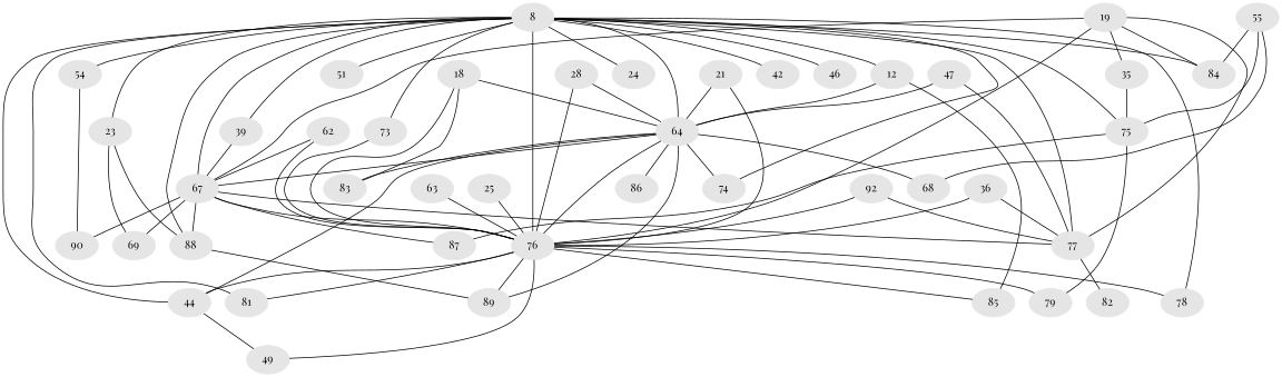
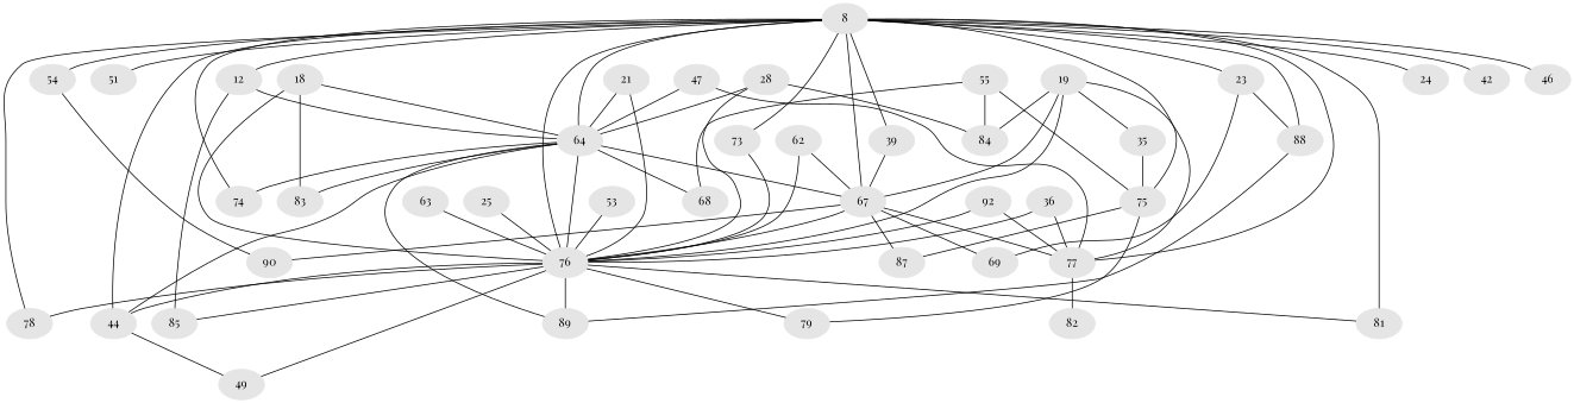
  graph {
    fontname="Playfair Display"
    node [color=gray90 fontname="Playfair Display" style=filled]
    edge [fontname="Playfair Display"]
    8 [super="+6+4"]
    12
    23 [super="+17"]
    24
    39
    42
    44 [super="+29"]
    46
    51
    54
    64 [super="+7"]
    67 [super="+45+5"]
    73
    74
    75 [super="+13+60"]
    76 [super="+66+71+11+49"]
    77 [super="+15+72"]
    78
    81 [super="+20"]
    84 [super="+40+41"]
    88 [super="+70+50"]
    85 [super="+43"]
    69
    n24 [label=49]
    90
    83 [super="+80"]
    68 [super="+31"]
-   86
    89 [super="+48"]
    87
    79
    82
    18
    19 [super="+16"]
    35
    21
    n37 [label=92]
    25
    28
    36
    47
+   53 [super="+38"]
    55 [super="+52"]
    62 [super="+61"]
    63
    8 -- 12
    8 -- 23 [weight=3]
    8 -- 24 [weight=2]
    8 -- 39
    8 -- 42 [weight=2]
    8 -- 44 [weight=2]
    8 -- 46 [weight=2]
    8 -- 51 [weight=2]
    8 -- 54 [weight=2]
    8 -- 64 [weight=9]
    8 -- 67 [weight=10]
    8 -- 73
    8 -- 74
    8 -- 75 [weight=4]
    8 -- 76 [weight=13]
    8 -- 77 [weight=3]
    8 -- 78
    8 -- 81 [weight=2]
-   8 -- 84 [weight=3]
+   28 -- 84 [weight=3]
    8 -- 88 [weight=5]
    12 -- 64
    12 -- 85 [weight=2]
    23 -- 88 [weight=2]
    23 -- 69
    39 -- 67
    44 -- 64
    44 -- n24
    54 -- 90
    64 -- 67 [weight=5]
    64 -- 74
    64 -- 76 [weight=5]
    64 -- 83
    64 -- 68 [weight=3]
-   64 -- 86
    64 -- 89
    67 -- 76 [weight=6]
    67 -- 77 [weight=3]
-   67 -- 88
    67 -- 69
    67 -- 90
    67 -- 87
    73 -- 76
    75 -- 87
    75 -- 79
    76 -- 44
    76 -- 78
    76 -- 81
    76 -- 85
    76 -- 89
    76 -- 79
    77 -- 82
    88 -- 89
    n24 -- 76
    18 -- 64
    18 -- 76
    18 -- 83 [weight=3]
    19 -- 67
    19 -- 76 [weight=2]
    19 -- 77
    19 -- 84
    19 -- 35
    35 -- 75
    21 -- 64
    21 -- 76
    n37 -- 76
    n37 -- 77
    25 -- 76 [weight=2]
    28 -- 64
    28 -- 76
    36 -- 76
    36 -- 77
    47 -- 64
    47 -- 77
+   53 -- 76 [weight=2]
    55 -- 75
    55 -- 84
    55 -- 68
    62 -- 67
    62 -- 76 [weight=2]
    63 -- 76
  }
